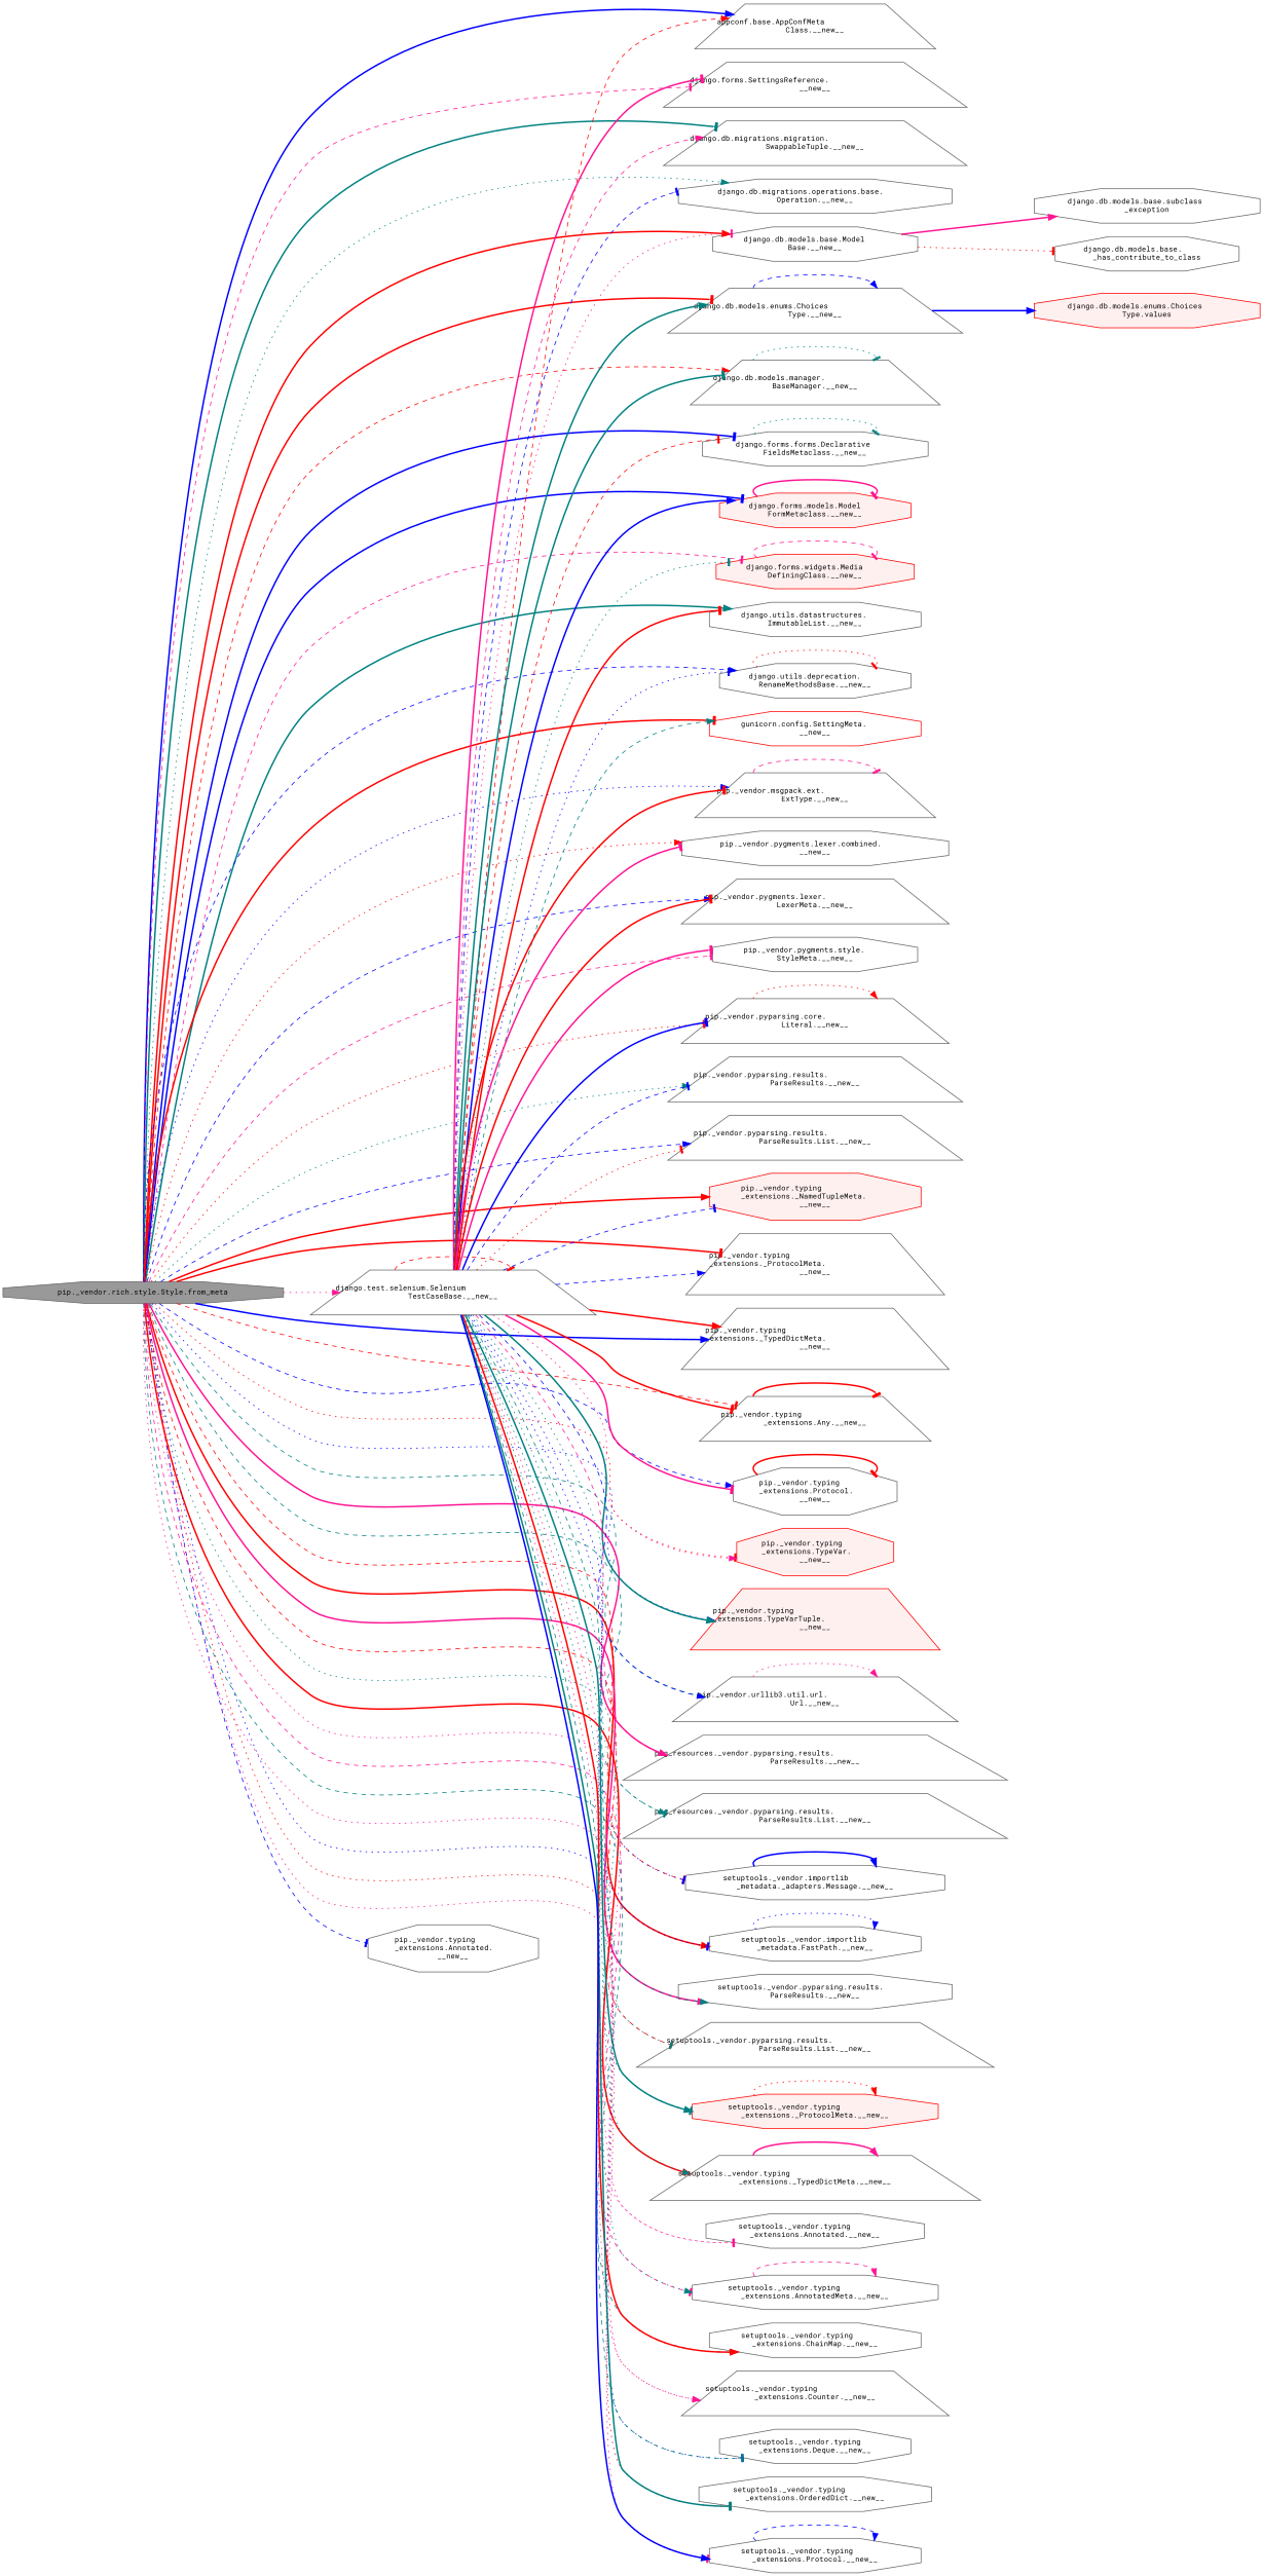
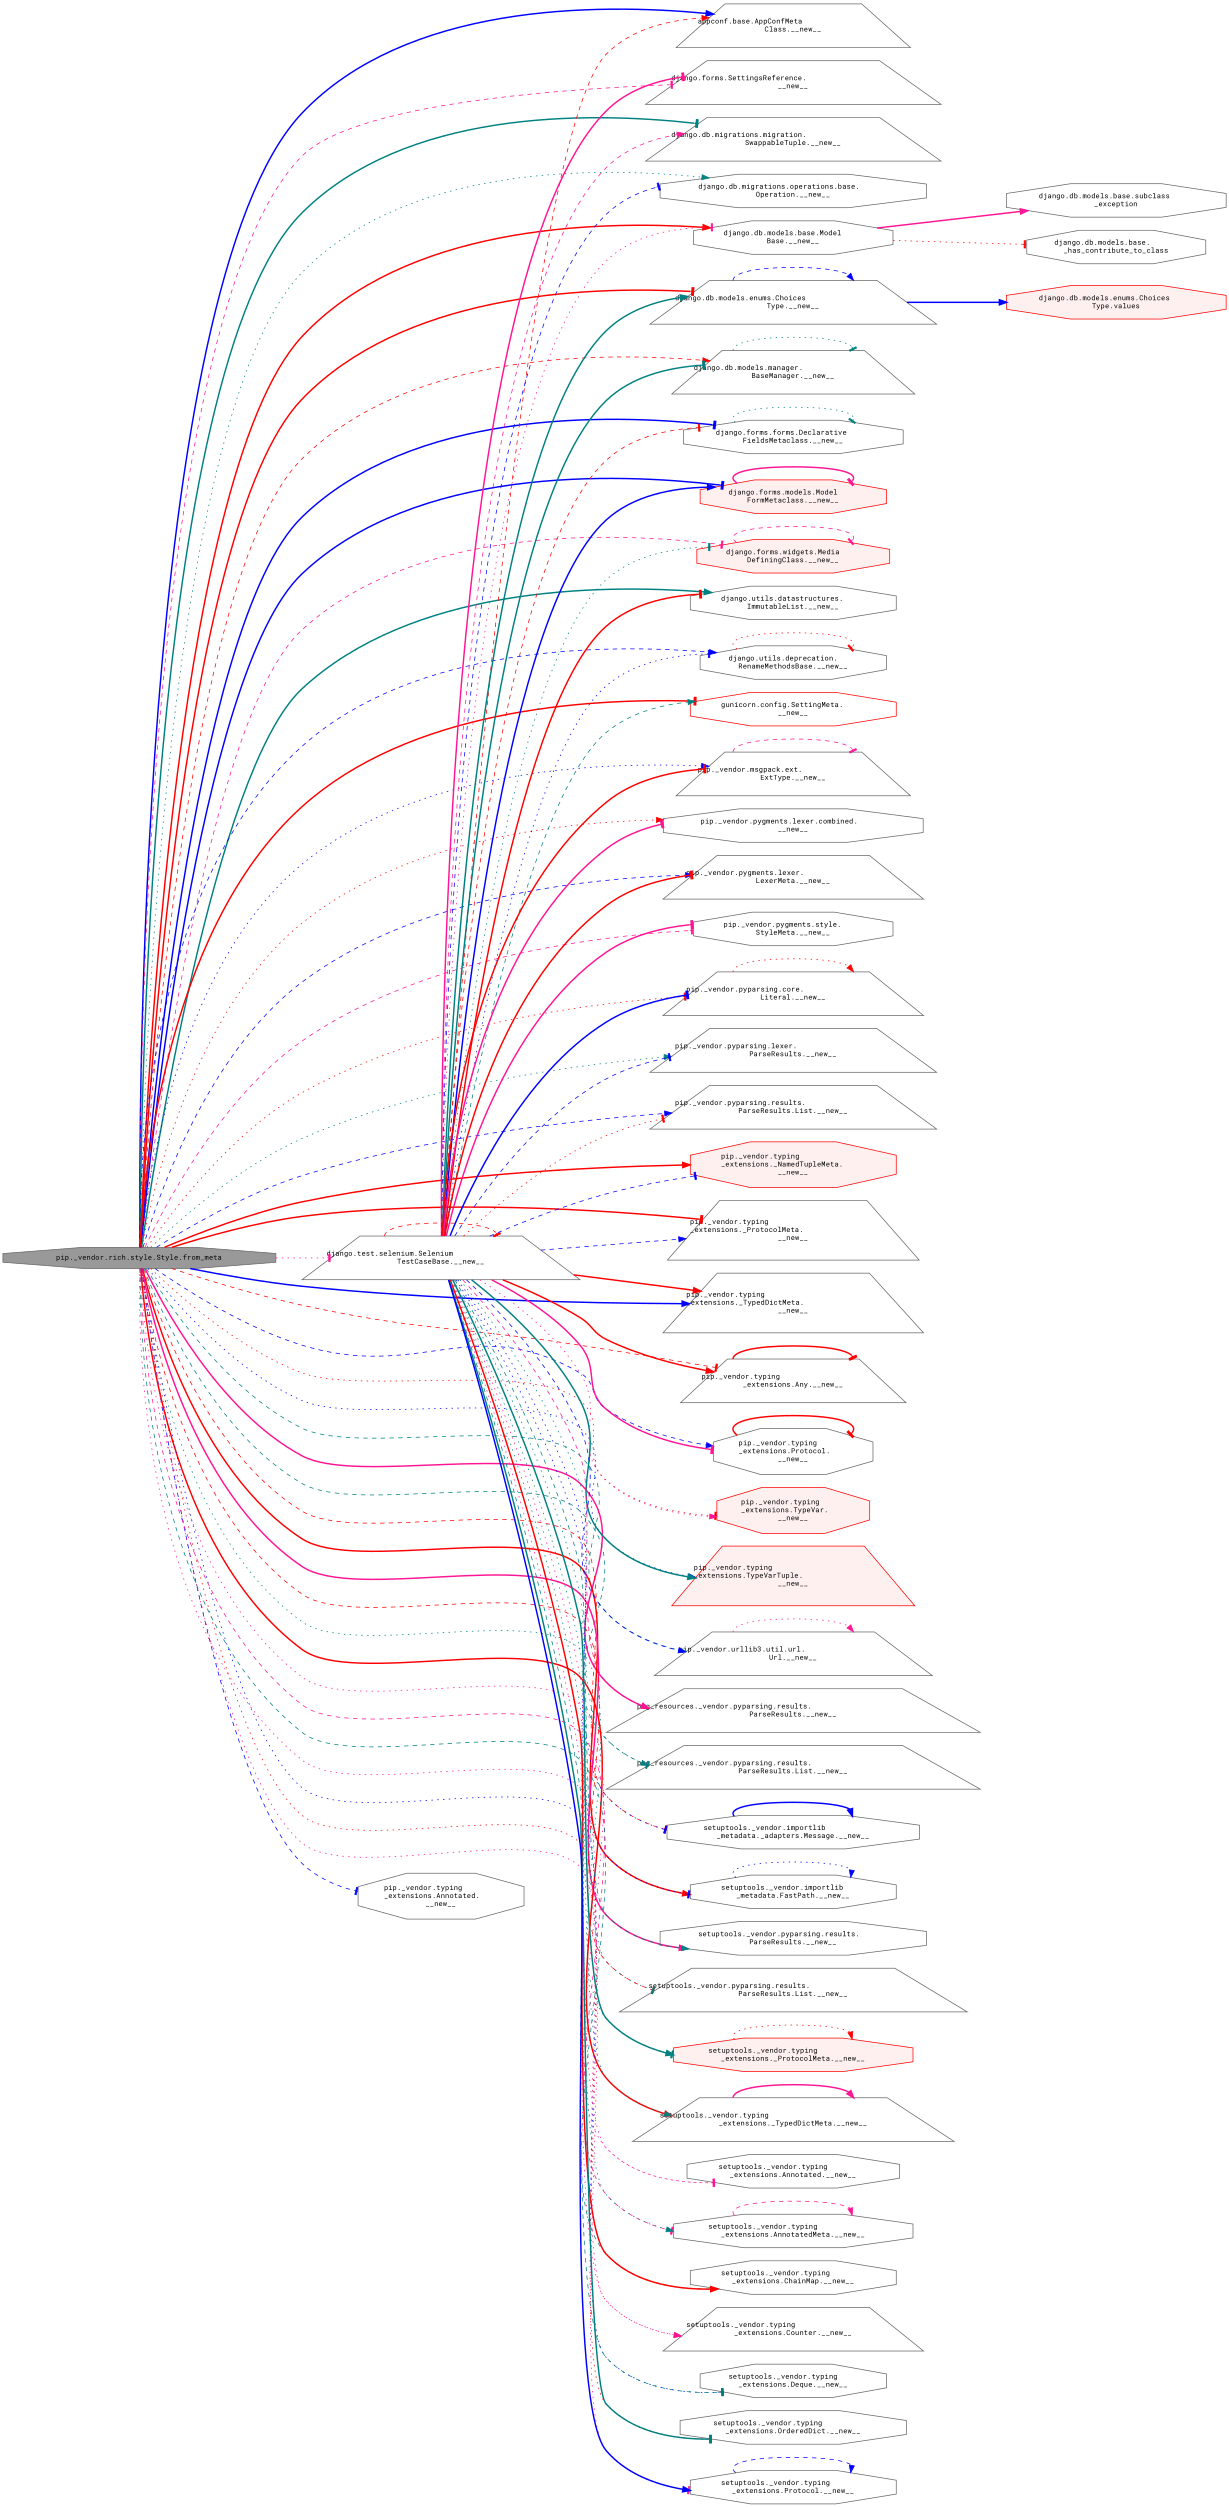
  digraph {
    fontname="Roboto Mono"
    rankdir=LR
    node [color=grey40 fillcolor=white fontname="Roboto Mono" fontsize=10 shape=octagon style=filled]
    edge [arrowhead=tee color=red fontname="Roboto Mono" fontsize=10 labelfontname=Helvetica labelfontsize=10 style=bold]
    n1 [color=gray40 fillcolor=grey60 fontcolor=black height=0.2 label="pip._vendor.rich.style.Style.from_meta" width=0.4]
    n2 [height=0.2 label="appconf.base.AppConfMeta\lClass.__new__" shape=trapezium width=0.4]
    n3 [height=0.2 label="django.forms.SettingsReference.\l__new__" shape=trapezium width=0.4]
    n4 [height=0.2 label="django.db.migrations.migration.\lSwappableTuple.__new__" shape=trapezium width=0.4]
    n5 [height=0.2 label="django.db.migrations.operations.base.\lOperation.__new__" width=0.4]
    n6 [height=0.2 label="django.db.models.base.Model\lBase.__new__" width=0.4]
    n7 [height=0.2 label="django.db.models.enums.Choices\lType.__new__" shape=trapezium width=0.4]
    n8 [height=0.2 label="django.db.models.manager.\lBaseManager.__new__" shape=trapezium width=0.4]
    n9 [height=0.2 label="django.forms.forms.Declarative\lFieldsMetaclass.__new__" width=0.4]
    n10 [color=red fillcolor="#FFF0F0" height=0.2 label="django.forms.models.Model\lFormMetaclass.__new__" width=0.4]
    n11 [color=red fillcolor="#FFF0F0" height=0.2 label="django.forms.widgets.Media\lDefiningClass.__new__" width=0.4]
    n12 [height=0.2 label="django.test.selenium.Selenium\lTestCaseBase.__new__" shape=trapezium width=0.4]
    n13 [height=0.2 label="django.utils.datastructures.\lImmutableList.__new__" width=0.4]
    n14 [height=0.2 label="django.utils.deprecation.\lRenameMethodsBase.__new__" width=0.4]
    n15 [color=red height=0.2 label="gunicorn.config.SettingMeta.\l__new__" width=0.4]
    n16 [height=0.2 label="pip._vendor.msgpack.ext.\lExtType.__new__" shape=trapezium width=0.4]
    n17 [height=0.2 label="pip._vendor.pygments.lexer.combined.\l__new__" width=0.4]
    n18 [height=0.2 label="pip._vendor.pygments.lexer.\lLexerMeta.__new__" shape=trapezium width=0.4]
    n19 [height=0.2 label="pip._vendor.pygments.style.\lStyleMeta.__new__" width=0.4]
    n20 [height=0.2 label="pip._vendor.pyparsing.core.\lLiteral.__new__" shape=trapezium width=0.4]
-   n21 [height=0.2 label="pip._vendor.pyparsing.results.\lParseResults.__new__" shape=trapezium width=0.4]
+   n21 [height=0.2 label="pip._vendor.pyparsing.lexer.\lParseResults.__new__" shape=trapezium width=0.4]
    n22 [height=0.2 label="pip._vendor.pyparsing.results.\lParseResults.List.__new__" shape=trapezium width=0.4]
    n23 [color=red fillcolor="#FFF0F0" height=0.2 label="pip._vendor.typing\l_extensions._NamedTupleMeta.\l__new__" width=0.4]
    n24 [height=0.2 label="pip._vendor.typing\l_extensions._ProtocolMeta.\l__new__" shape=trapezium width=0.4]
    n25 [height=0.2 label="pip._vendor.typing\l_extensions._TypedDictMeta.\l__new__" shape=trapezium width=0.4]
    n26 [height=0.2 label="pip._vendor.typing\l_extensions.Annotated.\l__new__" width=0.4]
    n27 [height=0.2 label="pip._vendor.typing\l_extensions.Any.__new__" shape=trapezium width=0.4]
    n28 [height=0.2 label="pip._vendor.typing\l_extensions.Protocol.\l__new__" width=0.4]
    n29 [color=red fillcolor="#FFF0F0" height=0.2 label="pip._vendor.typing\l_extensions.TypeVar.\l__new__" width=0.4]
    n30 [color=red fillcolor="#FFF0F0" height=0.2 label="pip._vendor.typing\l_extensions.TypeVarTuple.\l__new__" shape=trapezium width=0.4]
    n31 [height=0.2 label="pip._vendor.urllib3.util.url.\lUrl.__new__" shape=trapezium width=0.4]
    n32 [height=0.2 label="pkg_resources._vendor.pyparsing.results.\lParseResults.__new__" shape=trapezium width=0.4]
    n33 [height=0.2 label="pkg_resources._vendor.pyparsing.results.\lParseResults.List.__new__" shape=trapezium width=0.4]
    n34 [height=0.2 label="setuptools._vendor.importlib\l_metadata._adapters.Message.__new__" width=0.4]
    n35 [height=0.2 label="setuptools._vendor.importlib\l_metadata.FastPath.__new__" width=0.4]
    n36 [height=0.2 label="setuptools._vendor.pyparsing.results.\lParseResults.__new__" width=0.4]
    n37 [height=0.2 label="setuptools._vendor.pyparsing.results.\lParseResults.List.__new__" shape=trapezium width=0.4]
    n38 [color=red fillcolor="#FFF0F0" height=0.2 label="setuptools._vendor.typing\l_extensions._ProtocolMeta.__new__" width=0.4]
    n39 [height=0.2 label="setuptools._vendor.typing\l_extensions._TypedDictMeta.__new__" shape=trapezium width=0.4]
    n40 [height=0.2 label="setuptools._vendor.typing\l_extensions.Annotated.__new__" width=0.4]
    n41 [height=0.2 label="setuptools._vendor.typing\l_extensions.AnnotatedMeta.__new__" width=0.4]
    n42 [height=0.2 label="setuptools._vendor.typing\l_extensions.ChainMap.__new__" width=0.4]
    n43 [height=0.2 label="setuptools._vendor.typing\l_extensions.Counter.__new__" shape=trapezium width=0.4]
    n44 [height=0.2 label="setuptools._vendor.typing\l_extensions.Deque.__new__" width=0.4]
    n45 [height=0.2 label="setuptools._vendor.typing\l_extensions.OrderedDict.__new__" width=0.4]
    n46 [height=0.2 label="setuptools._vendor.typing\l_extensions.Protocol.__new__" width=0.4]
    n47 [height=0.2 label="django.db.models.base.\l_has_contribute_to_class" width=0.4]
    n48 [height=0.2 label="django.db.models.base.subclass\l_exception" width=0.4]
    n49 [color=red fillcolor="#FFF0F0" height=0.2 label="django.db.models.enums.Choices\lType.values" width=0.4]
    n1 -> n2 [arrowhead=normal color=blue]
    n1 -> n3 [color=deeppink style=dashed]
    n1 -> n4 [color=teal]
    n1 -> n5 [arrowhead=normal color=teal style=dotted]
    n1 -> n6 [arrowhead=normal]
    n1 -> n7
    n1 -> n8 [arrowhead=normal style=dashed]
    n1 -> n9 [color=blue]
    n1 -> n10 [color=blue]
    n1 -> n11 [color=deeppink style=dashed]
-   n1 -> n12 [arrowhead=normal color=deeppink style=dotted]
+   n1 -> n12 [color=deeppink style=dotted]
    n1 -> n13 [arrowhead=normal color=teal]
    n1 -> n14 [arrowhead=normal color=blue style=dashed]
    n1 -> n15
    n1 -> n16 [arrowhead=normal color=blue style=dotted]
    n1 -> n17 [arrowhead=normal style=dotted]
    n1 -> n18 [arrowhead=normal color=blue style=dashed]
    n1 -> n19 [color=deeppink style=dashed]
    n1 -> n20 [style=dotted]
    n1 -> n21 [arrowhead=normal color=teal style=dotted]
    n1 -> n22 [arrowhead=normal color=blue style=dashed]
    n1 -> n23 [arrowhead=normal]
    n1 -> n24
    n1 -> n25 [arrowhead=normal color=blue]
    n1 -> n26 [color=blue style=dashed]
    n1 -> n27 [style=dashed]
    n1 -> n28 [arrowhead=normal color=blue style=dashed]
    n1 -> n29 [style=dotted]
    n1 -> n30 [arrowhead=normal color=blue style=dotted]
    n1 -> n31 [arrowhead=normal color=teal style=dashed]
    n1 -> n32 [arrowhead=normal color=deeppink]
    n1 -> n33 [color=teal style=dashed]
    n1 -> n34 [style=dashed]
    n1 -> n35 [arrowhead=normal]
    n1 -> n36 [arrowhead=normal color=deeppink]
    n1 -> n37 [style=dashed]
    n1 -> n38 [color=teal style=dotted]
    n1 -> n39 [arrowhead=normal]
    n1 -> n40 [color=deeppink style=dotted]
    n1 -> n41 [color=deeppink style=dashed]
    n1 -> n42 [arrowhead=normal color=teal style=dashed]
    n1 -> n43 [arrowhead=normal color=deeppink style=dotted]
    n1 -> n44 [color=blue style=dotted]
    n1 -> n45 [style=dotted]
    n1 -> n46 [color=deeppink style=dotted]
    n6 -> n47 [style=dotted]
    n6 -> n48 [arrowhead=normal color=deeppink]
    n7 -> n7 [arrowhead=normal color=blue style=dashed]
    n7 -> n49 [arrowhead=normal color=blue]
    n8 -> n8 [color=teal style=dotted]
    n9 -> n9 [color=teal style=dotted]
    n10 -> n10 [color=deeppink]
    n11 -> n11 [color=deeppink style=dashed]
    n12 -> n2 [arrowhead=normal style=dashed]
    n12 -> n3 [color=deeppink]
    n12 -> n4 [arrowhead=normal color=deeppink style=dashed]
    n12 -> n5 [color=blue style=dashed]
    n12 -> n6 [color=deeppink style=dotted]
    n12 -> n7 [arrowhead=normal color=teal]
    n12 -> n8 [color=teal]
    n12 -> n9 [style=dashed]
    n12 -> n10 [arrowhead=normal color=blue]
    n12 -> n11 [color=teal style=dotted]
    n12 -> n12 [style=dashed]
    n12 -> n13
    n12 -> n14 [color=blue style=dotted]
    n12 -> n15 [arrowhead=normal color=teal style=dashed]
    n12 -> n16
    n12 -> n17 [color=deeppink]
    n12 -> n18
    n12 -> n19 [color=deeppink]
    n12 -> n20 [color=blue]
    n12 -> n21 [color=blue style=dashed]
    n12 -> n22 [style=dotted]
    n12 -> n23 [color=blue style=dashed]
    n12 -> n24 [arrowhead=normal color=blue style=dashed]
    n12 -> n25 [arrowhead=normal]
-   n12 -> n27
+   n12 -> n27 [arrowhead=normal]
    n12 -> n28 [color=deeppink]
    n12 -> n29 [arrowhead=normal color=deeppink style=dotted]
    n12 -> n30 [arrowhead=normal color=teal]
    n12 -> n31 [arrowhead=normal color=blue style=dashed]
    n12 -> n32 [arrowhead=normal color=deeppink style=dashed]
    n12 -> n33 [arrowhead=normal color=teal style=dotted]
    n12 -> n34 [color=blue style=dotted]
    n12 -> n35 [color=blue style=dotted]
    n12 -> n36 [arrowhead=normal color=teal style=dashed]
    n12 -> n37 [color=teal style=dotted]
    n12 -> n38 [arrowhead=normal color=teal]
    n12 -> n39 [arrowhead=normal color=teal style=dotted]
    n12 -> n40 [color=deeppink style=dotted]
    n12 -> n41 [arrowhead=normal color=teal style=dotted]
    n12 -> n42 [arrowhead=normal]
    n12 -> n43 [arrowhead=normal color=deeppink style=dotted]
    n12 -> n44 [color=teal style=dashed]
    n12 -> n45 [color=teal]
    n12 -> n46 [arrowhead=normal color=blue]
    n14 -> n14 [style=dotted]
    n16 -> n16 [color=deeppink style=dashed]
    n20 -> n20 [arrowhead=normal style=dotted]
    n27 -> n27
    n28 -> n28
    n31 -> n31 [arrowhead=normal color=deeppink style=dotted]
    n34 -> n34 [arrowhead=normal color=blue]
    n35 -> n35 [arrowhead=normal color=blue style=dotted]
    n38 -> n38 [arrowhead=normal style=dotted]
    n39 -> n39 [arrowhead=normal color=deeppink]
    n41 -> n41 [arrowhead=normal color=deeppink style=dashed]
    n46 -> n46 [arrowhead=normal color=blue style=dashed]
  }
